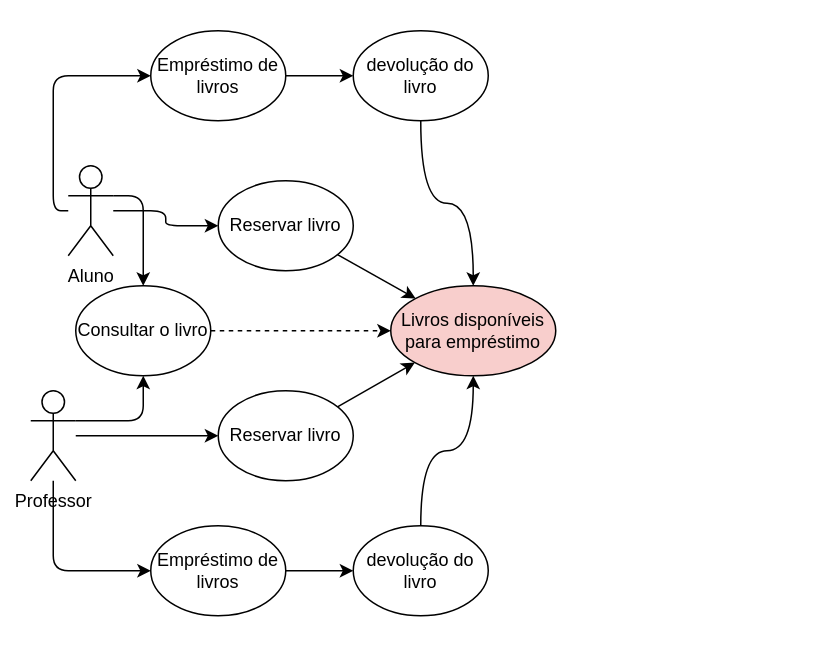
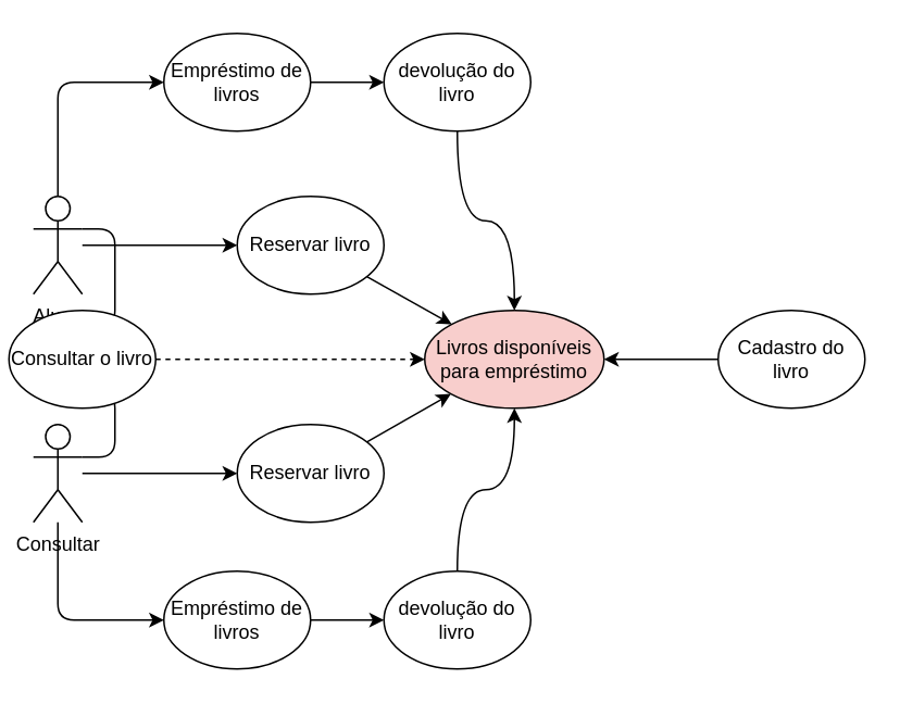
  <mxCell id="0" />
  <mxCell id="1" parent="0" />
  <mxCell id="2" style="edgeStyle=orthogonalEdgeStyle;rounded=1;orthogonalLoop=1;jettySize=auto;html=1;exitX=1;exitY=0.333;exitDx=0;exitDy=0;exitPerimeter=0;entryX=0.5;entryY=0;entryDx=0;entryDy=0;" parent="1" source="5" target="13" edge="1"><mxGeometry relative="1" as="geometry" /></mxCell>
  <mxCell id="3" style="edgeStyle=orthogonalEdgeStyle;rounded=1;orthogonalLoop=1;jettySize=auto;html=1;entryX=0;entryY=0.5;entryDx=0;entryDy=0;" parent="1" source="5" target="15" edge="1"><mxGeometry relative="1" as="geometry"><Array as="points"><mxPoint x="35" y="50" /></Array></mxGeometry></mxCell>
  <mxCell id="4" style="edgeStyle=orthogonalEdgeStyle;rounded=1;orthogonalLoop=1;jettySize=auto;html=1;" parent="1" source="5" target="25" edge="1"><mxGeometry relative="1" as="geometry" /></mxCell>
- <mxCell id="5" value="Aluno&lt;div&gt;&lt;br&gt;&lt;/div&gt;" style="shape=umlActor;verticalLabelPosition=bottom;verticalAlign=top;html=1;outlineConnect=0;labelBackgroundColor=none;rounded=1;" parent="1" vertex="1"><mxGeometry x="45" y="110" width="30" height="60" as="geometry" /></mxCell>
+ <mxCell id="5" value="Aluno&lt;div&gt;&lt;br&gt;&lt;/div&gt;" style="shape=umlActor;verticalLabelPosition=bottom;verticalAlign=top;html=1;outlineConnect=0;labelBackgroundColor=none;rounded=1;" parent="1" vertex="1"><mxGeometry x="20" y="120" width="30" height="60" as="geometry" /></mxCell>
  <mxCell id="6" style="edgeStyle=orthogonalEdgeStyle;rounded=1;orthogonalLoop=1;jettySize=auto;html=1;exitX=1;exitY=0.333;exitDx=0;exitDy=0;exitPerimeter=0;" parent="1" source="9" target="13" edge="1"><mxGeometry relative="1" as="geometry" /></mxCell>
  <mxCell id="7" style="edgeStyle=orthogonalEdgeStyle;rounded=1;orthogonalLoop=1;jettySize=auto;html=1;entryX=0;entryY=0.5;entryDx=0;entryDy=0;" parent="1" source="9" target="19" edge="1"><mxGeometry relative="1" as="geometry"><Array as="points"><mxPoint x="35" y="380" /></Array></mxGeometry></mxCell>
  <mxCell id="8" style="edgeStyle=orthogonalEdgeStyle;rounded=1;orthogonalLoop=1;jettySize=auto;html=1;entryX=0;entryY=0.5;entryDx=0;entryDy=0;" parent="1" source="9" target="24" edge="1"><mxGeometry relative="1" as="geometry" /></mxCell>
- <mxCell id="9" value="Professor" style="shape=umlActor;verticalLabelPosition=bottom;verticalAlign=top;html=1;outlineConnect=0;labelBackgroundColor=none;rounded=1;" parent="1" vertex="1"><mxGeometry x="20" y="260" width="30" height="60" as="geometry" /></mxCell>
+ <mxCell id="9" value="Consultar" style="shape=umlActor;verticalLabelPosition=bottom;verticalAlign=top;html=1;outlineConnect=0;labelBackgroundColor=none;rounded=1;" parent="1" vertex="1"><mxGeometry x="20" y="260" width="30" height="60" as="geometry" /></mxCell>
+ <mxCell id="10" style="rounded=1;orthogonalLoop=1;jettySize=auto;html=1;entryX=1;entryY=0.5;entryDx=0;entryDy=0;" parent="1" source="11" target="22" edge="1"><mxGeometry relative="1" as="geometry" /></mxCell>
+ <mxCell id="11" value="Cadastro do livro" style="ellipse;whiteSpace=wrap;html=1;rounded=1;" parent="1" vertex="1"><mxGeometry x="440" y="190" width="90" height="60" as="geometry" /></mxCell>
  <mxCell id="12" style="edgeStyle=orthogonalEdgeStyle;rounded=1;orthogonalLoop=1;jettySize=auto;html=1;entryX=0;entryY=0.5;entryDx=0;entryDy=0;dashed=1;" parent="1" source="13" target="22" edge="1"><mxGeometry relative="1" as="geometry" /></mxCell>
- <mxCell id="13" value="Consultar o livro" style="ellipse;whiteSpace=wrap;html=1;rounded=1;" parent="1" vertex="1"><mxGeometry x="50" y="190" width="90" height="60" as="geometry" /></mxCell>
+ <mxCell id="13" value="Consultar o livro" style="ellipse;whiteSpace=wrap;html=1;rounded=1;" parent="1" vertex="1"><mxGeometry x="5" y="190" width="90" height="60" as="geometry" /></mxCell>
  <mxCell id="14" style="edgeStyle=orthogonalEdgeStyle;rounded=1;orthogonalLoop=1;jettySize=auto;html=1;entryX=0;entryY=0.5;entryDx=0;entryDy=0;" parent="1" source="15" target="17" edge="1"><mxGeometry relative="1" as="geometry" /></mxCell>
  <mxCell id="15" value="Empréstimo de livros" style="ellipse;whiteSpace=wrap;html=1;rounded=1;" parent="1" vertex="1"><mxGeometry x="100" width="90" height="60" as="geometry" y="20" /></mxCell>
  <mxCell id="16" style="rounded=1;orthogonalLoop=1;jettySize=auto;html=1;entryX=0.5;entryY=0;entryDx=0;entryDy=0;elbow=vertical;edgeStyle=orthogonalEdgeStyle;curved=1;" parent="1" source="17" target="22" edge="1"><mxGeometry relative="1" as="geometry" /></mxCell>
  <mxCell id="17" value="devolução do livro" style="ellipse;whiteSpace=wrap;html=1;rounded=1;" parent="1" vertex="1"><mxGeometry x="235" width="90" height="60" as="geometry" y="20" /></mxCell>
  <mxCell id="18" style="edgeStyle=orthogonalEdgeStyle;rounded=1;orthogonalLoop=1;jettySize=auto;html=1;entryX=0;entryY=0.5;entryDx=0;entryDy=0;" parent="1" source="19" target="21" edge="1"><mxGeometry relative="1" as="geometry" /></mxCell>
  <mxCell id="19" value="Empréstimo de livros" style="ellipse;whiteSpace=wrap;html=1;rounded=1;" parent="1" vertex="1"><mxGeometry x="100" y="350" width="90" height="60" as="geometry" /></mxCell>
  <mxCell id="20" style="edgeStyle=orthogonalEdgeStyle;rounded=1;orthogonalLoop=1;jettySize=auto;html=1;entryX=0.5;entryY=1;entryDx=0;entryDy=0;curved=1;" parent="1" source="21" target="22" edge="1"><mxGeometry relative="1" as="geometry" /></mxCell>
  <mxCell id="21" value="devolução do livro" style="ellipse;whiteSpace=wrap;html=1;rounded=1;" parent="1" vertex="1"><mxGeometry x="235" y="350" width="90" height="60" as="geometry" /></mxCell>
  <mxCell id="22" value="Livros disponíveis para empréstimo" style="ellipse;whiteSpace=wrap;html=1;rounded=1;fillColor=#f8cecc;" parent="1" vertex="1"><mxGeometry x="260" y="190" width="110" height="60" as="geometry" /></mxCell>
  <mxCell id="23" style="rounded=1;orthogonalLoop=1;jettySize=auto;html=1;entryX=0;entryY=1;entryDx=0;entryDy=0;" parent="1" source="24" target="22" edge="1"><mxGeometry relative="1" as="geometry" /></mxCell>
  <mxCell id="24" value="Reservar livro" style="ellipse;whiteSpace=wrap;html=1;rounded=1;" parent="1" vertex="1"><mxGeometry x="145" y="260" width="90" height="60" as="geometry" /></mxCell>
  <mxCell id="25" value="Reservar livro" style="ellipse;whiteSpace=wrap;html=1;rounded=1;" parent="1" vertex="1"><mxGeometry x="145" y="120" width="90" height="60" as="geometry" /></mxCell>
  <mxCell id="26" style="rounded=1;orthogonalLoop=1;jettySize=auto;html=1;" parent="1" source="25" target="22" edge="1"><mxGeometry relative="1" as="geometry" /></mxCell>
